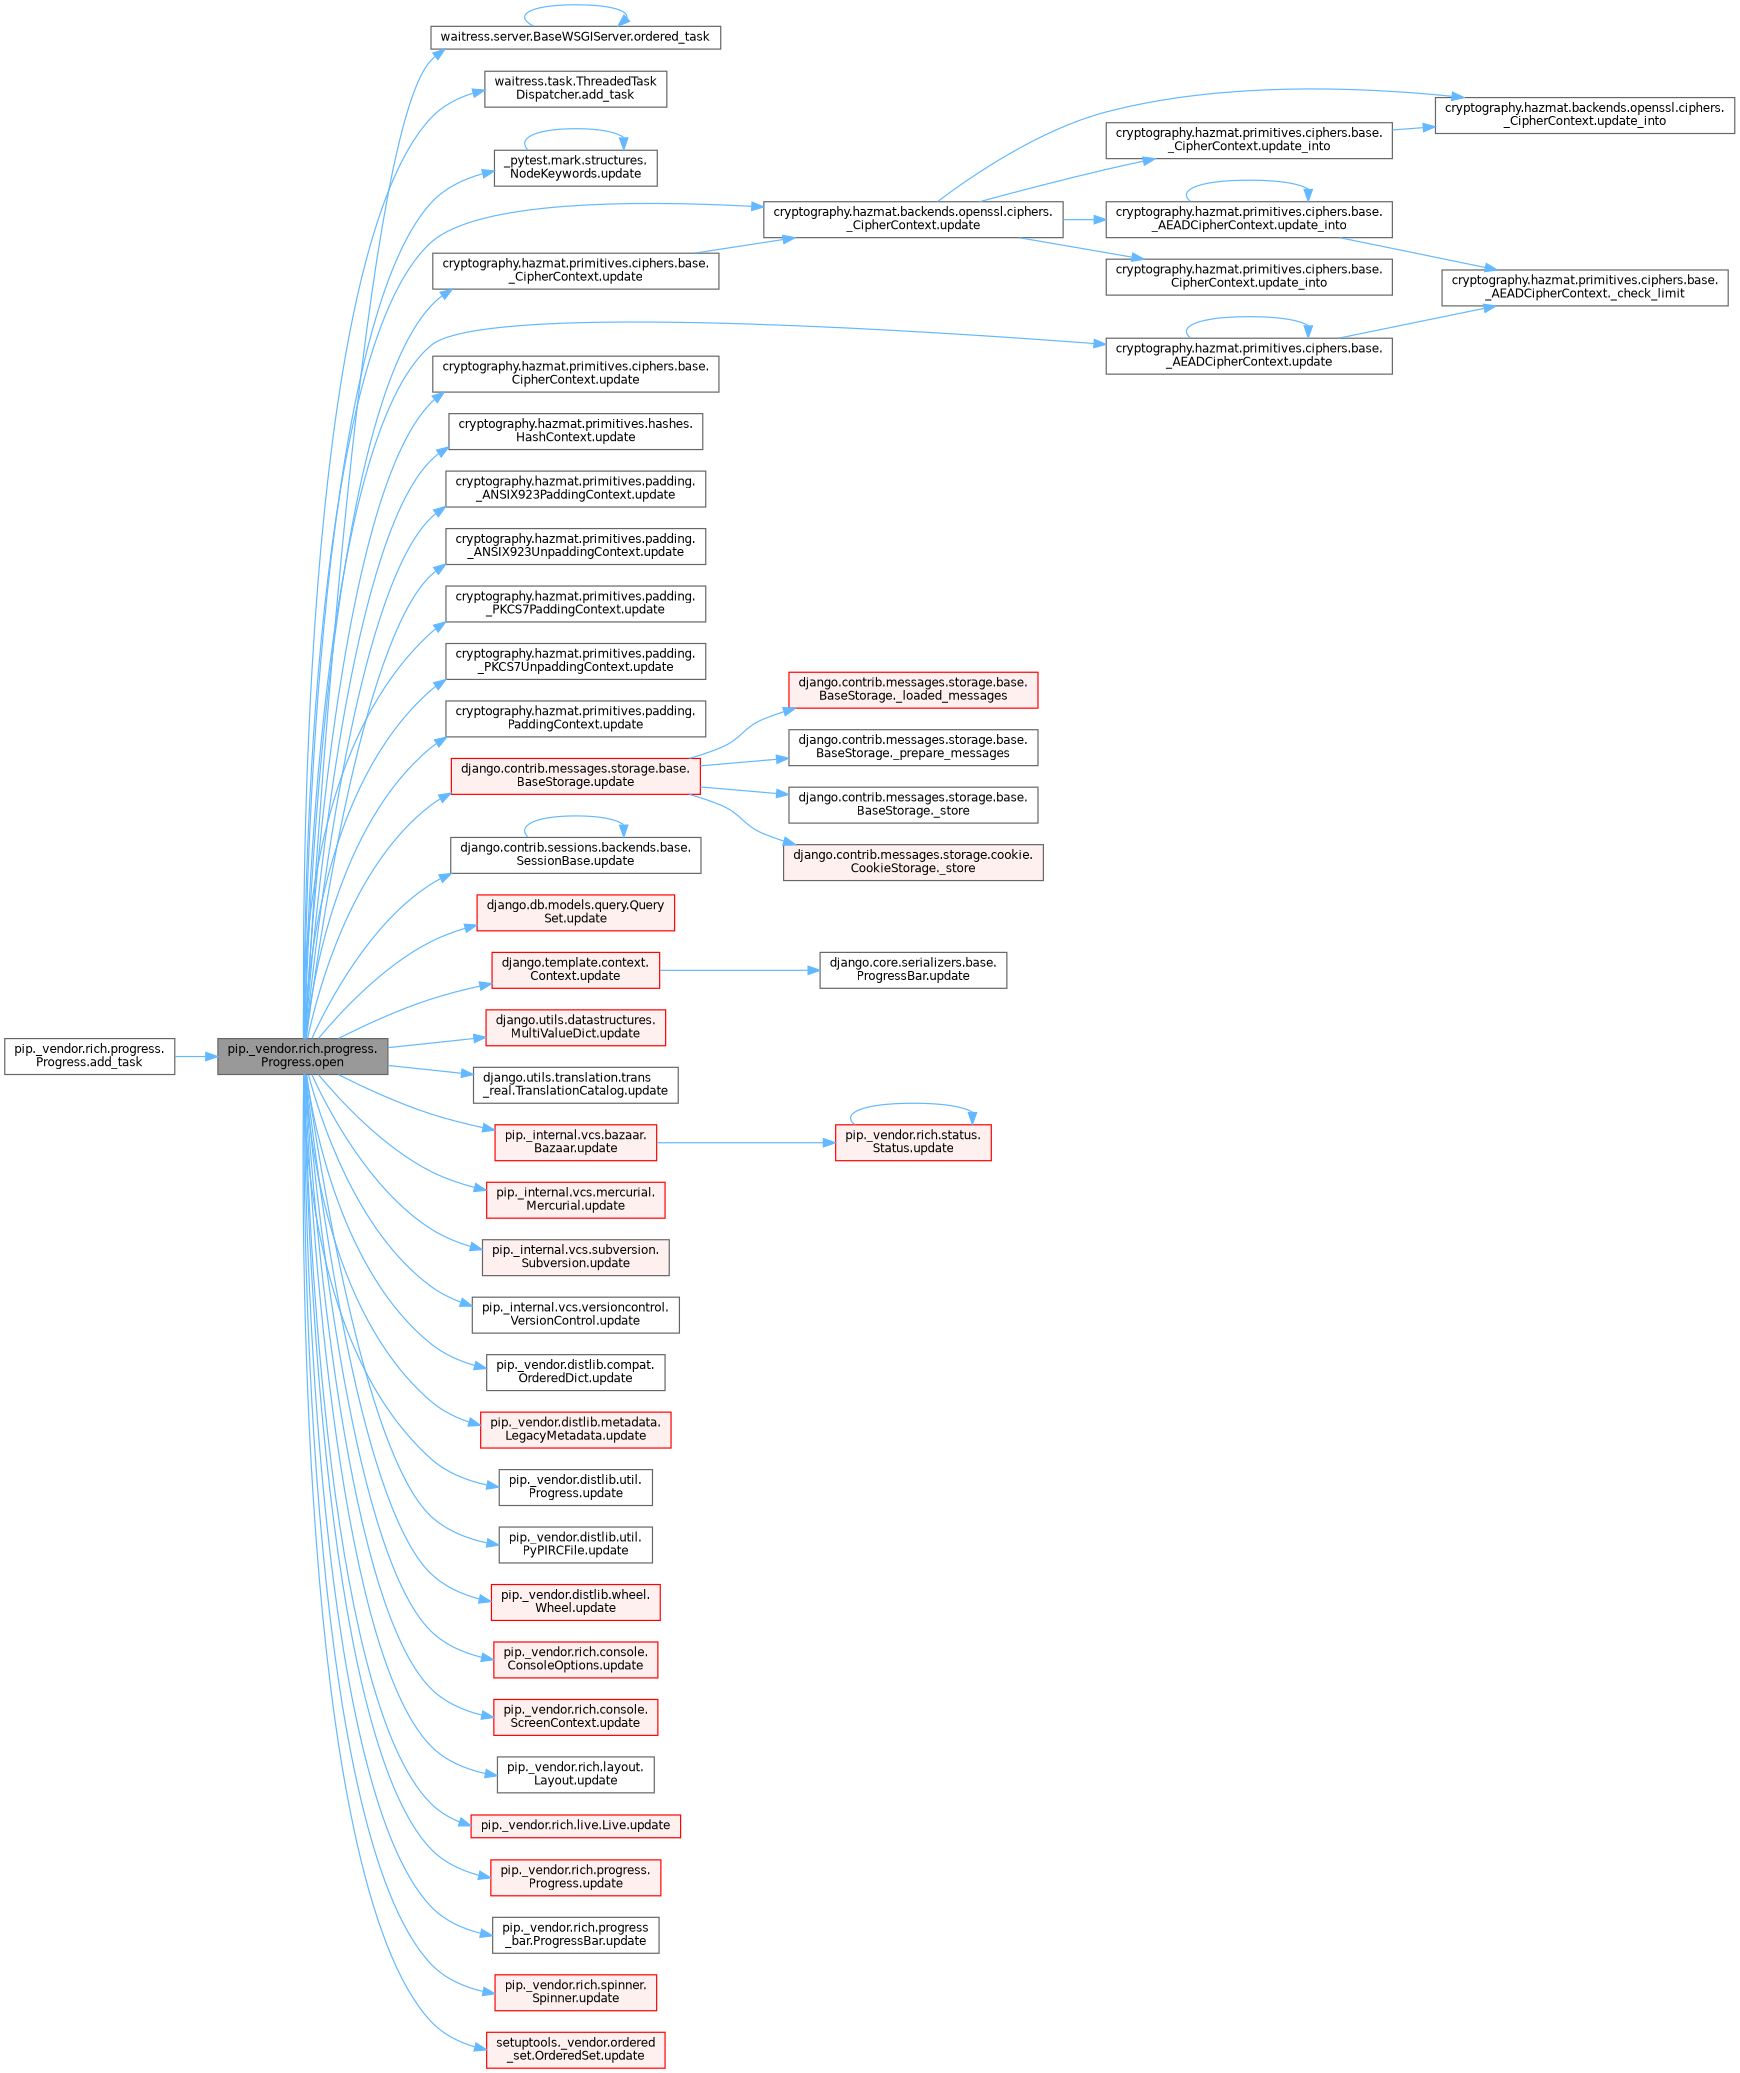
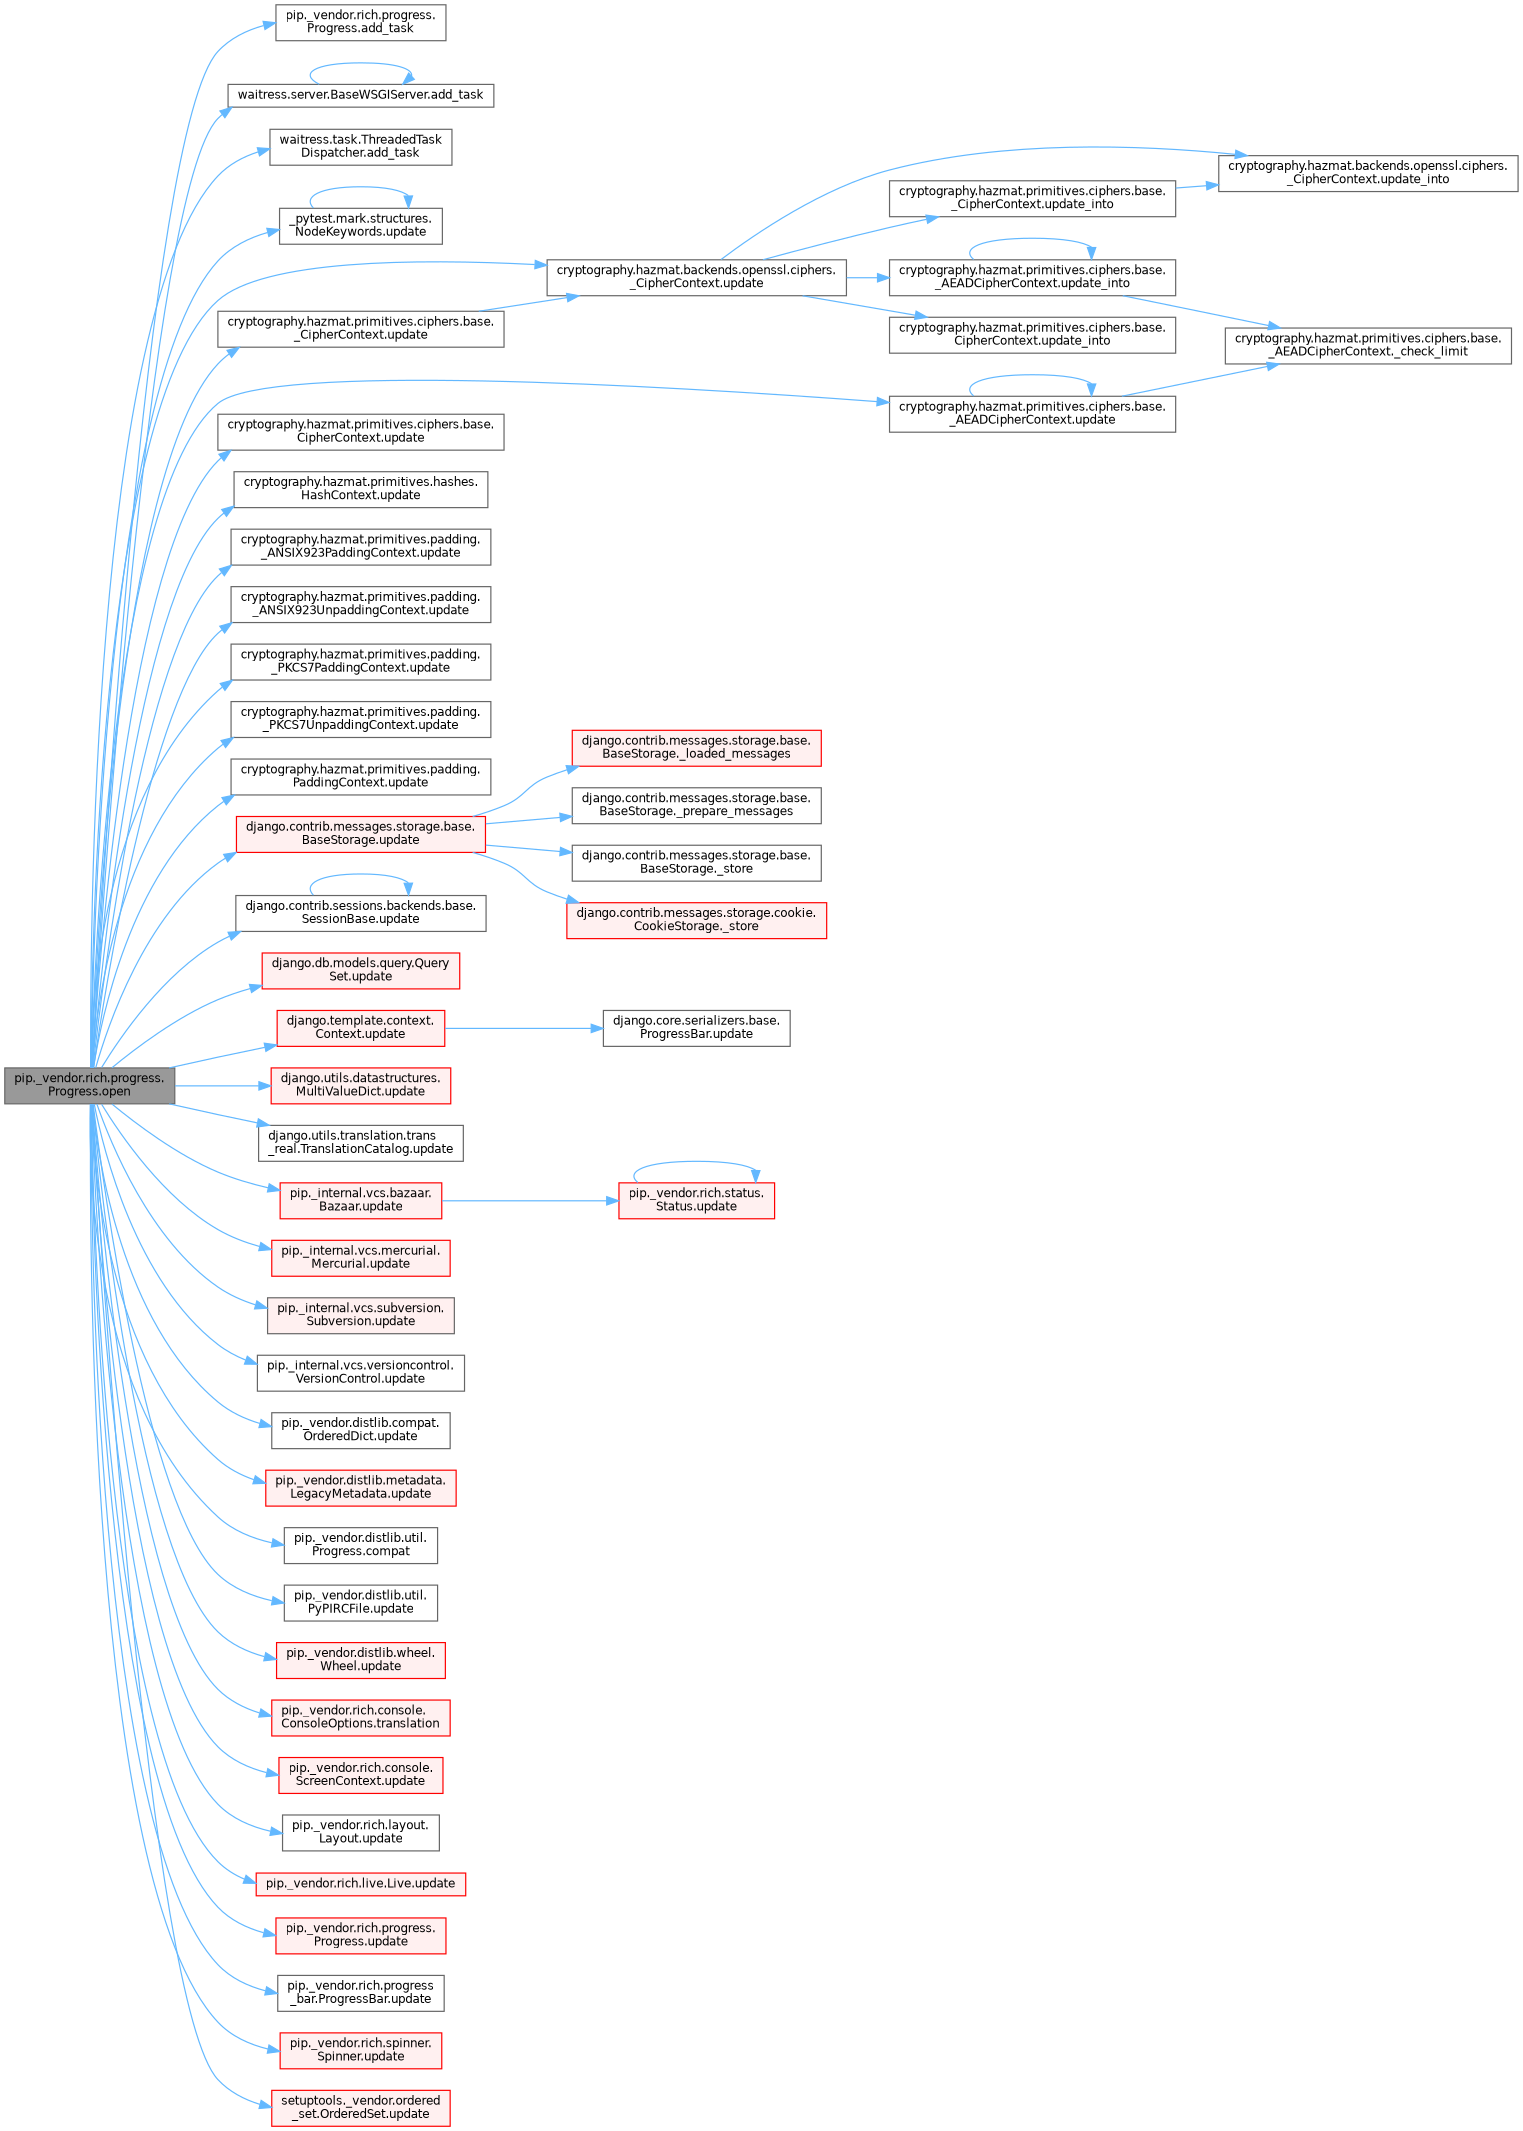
  digraph {
    rankdir=LR
    node [color=grey40 fillcolor=white fontname=Helvetica fontsize=10 shape=box style=filled]
    edge [color=steelblue1 fontname=Helvetica fontsize=10 labelfontname=Helvetica labelfontsize=10 style=solid]
    n1 [color=gray40 fillcolor=grey60 fontcolor=black height=0.2 label="pip._vendor.rich.progress.\lProgress.open" width=0.4]
    n2 [height=0.2 label="pip._vendor.rich.progress.\lProgress.add_task" width=0.4]
-   n3 [height=0.2 label="waitress.server.BaseWSGIServer.ordered_task" width=0.4]
+   n3 [height=0.2 label="waitress.server.BaseWSGIServer.add_task" width=0.4]
    n4 [height=0.2 label="waitress.task.ThreadedTask\lDispatcher.add_task" width=0.4]
    n5 [height=0.2 label="_pytest.mark.structures.\lNodeKeywords.update" width=0.4]
    n6 [height=0.2 label="cryptography.hazmat.backends.openssl.ciphers.\l_CipherContext.update" width=0.4]
    n7 [height=0.2 label="cryptography.hazmat.primitives.ciphers.base.\l_AEADCipherContext.update" width=0.4]
    n8 [height=0.2 label="cryptography.hazmat.primitives.ciphers.base.\l_CipherContext.update" width=0.4]
    n9 [height=0.2 label="cryptography.hazmat.primitives.ciphers.base.\lCipherContext.update" width=0.4]
    n10 [height=0.2 label="cryptography.hazmat.primitives.hashes.\lHashContext.update" width=0.4]
    n11 [height=0.2 label="cryptography.hazmat.primitives.padding.\l_ANSIX923PaddingContext.update" width=0.4]
    n12 [height=0.2 label="cryptography.hazmat.primitives.padding.\l_ANSIX923UnpaddingContext.update" width=0.4]
    n13 [height=0.2 label="cryptography.hazmat.primitives.padding.\l_PKCS7PaddingContext.update" width=0.4]
    n14 [height=0.2 label="cryptography.hazmat.primitives.padding.\l_PKCS7UnpaddingContext.update" width=0.4]
    n15 [height=0.2 label="cryptography.hazmat.primitives.padding.\lPaddingContext.update" width=0.4]
    n16 [color=red fillcolor="#FFF0F0" height=0.2 label="django.contrib.messages.storage.base.\lBaseStorage.update" width=0.4]
    n17 [height=0.2 label="django.contrib.sessions.backends.base.\lSessionBase.update" width=0.4]
    n18 [color=red fillcolor="#FFF0F0" height=0.2 label="django.db.models.query.Query\lSet.update" width=0.4]
    n19 [color=red fillcolor="#FFF0F0" height=0.2 label="django.template.context.\lContext.update" width=0.4]
    n20 [color=red fillcolor="#FFF0F0" height=0.2 label="django.utils.datastructures.\lMultiValueDict.update" width=0.4]
    n21 [height=0.2 label="django.utils.translation.trans\l_real.TranslationCatalog.update" width=0.4]
    n22 [color=red fillcolor="#FFF0F0" height=0.2 label="pip._internal.vcs.bazaar.\lBazaar.update" width=0.4]
    n23 [color=red fillcolor="#FFF0F0" height=0.2 label="pip._internal.vcs.mercurial.\lMercurial.update" width=0.4]
    n24 [fillcolor="#FFF0F0" height=0.2 label="pip._internal.vcs.subversion.\lSubversion.update" width=0.4]
    n25 [height=0.2 label="pip._internal.vcs.versioncontrol.\lVersionControl.update" width=0.4]
    n26 [height=0.2 label="pip._vendor.distlib.compat.\lOrderedDict.update" width=0.4]
    n27 [color=red fillcolor="#FFF0F0" height=0.2 label="pip._vendor.distlib.metadata.\lLegacyMetadata.update" width=0.4]
-   n28 [height=0.2 label="pip._vendor.distlib.util.\lProgress.update" width=0.4]
+   n28 [height=0.2 label="pip._vendor.distlib.util.\lProgress.compat" width=0.4]
    n29 [height=0.2 label="pip._vendor.distlib.util.\lPyPIRCFile.update" width=0.4]
    n30 [color=red fillcolor="#FFF0F0" height=0.2 label="pip._vendor.distlib.wheel.\lWheel.update" width=0.4]
-   n31 [color=red fillcolor="#FFF0F0" height=0.2 label="pip._vendor.rich.console.\lConsoleOptions.update" width=0.4]
+   n31 [color=red fillcolor="#FFF0F0" height=0.2 label="pip._vendor.rich.console.\lConsoleOptions.translation" width=0.4]
    n32 [color=red fillcolor="#FFF0F0" height=0.2 label="pip._vendor.rich.console.\lScreenContext.update" width=0.4]
    n33 [height=0.2 label="pip._vendor.rich.layout.\lLayout.update" width=0.4]
    n34 [color=red fillcolor="#FFF0F0" height=0.2 label="pip._vendor.rich.live.Live.update" width=0.4]
    n35 [color=red fillcolor="#FFF0F0" height=0.2 label="pip._vendor.rich.progress.\lProgress.update" width=0.4]
    n36 [height=0.2 label="pip._vendor.rich.progress\l_bar.ProgressBar.update" width=0.4]
    n37 [color=red fillcolor="#FFF0F0" height=0.2 label="pip._vendor.rich.spinner.\lSpinner.update" width=0.4]
    n38 [color=red fillcolor="#FFF0F0" height=0.2 label="setuptools._vendor.ordered\l_set.OrderedSet.update" width=0.4]
    n39 [height=0.2 label="cryptography.hazmat.backends.openssl.ciphers.\l_CipherContext.update_into" width=0.4]
    n40 [height=0.2 label="cryptography.hazmat.primitives.ciphers.base.\l_AEADCipherContext.update_into" width=0.4]
    n41 [height=0.2 label="cryptography.hazmat.primitives.ciphers.base.\l_CipherContext.update_into" width=0.4]
    n42 [height=0.2 label="cryptography.hazmat.primitives.ciphers.base.\lCipherContext.update_into" width=0.4]
    n43 [height=0.2 label="cryptography.hazmat.primitives.ciphers.base.\l_AEADCipherContext._check_limit" width=0.4]
    n44 [color=red fillcolor="#FFF0F0" height=0.2 label="django.contrib.messages.storage.base.\lBaseStorage._loaded_messages" width=0.4]
    n45 [height=0.2 label="django.contrib.messages.storage.base.\lBaseStorage._prepare_messages" width=0.4]
    n46 [height=0.2 label="django.contrib.messages.storage.base.\lBaseStorage._store" width=0.4]
-   n47 [fillcolor="#FFF0F0" height=0.2 label="django.contrib.messages.storage.cookie.\lCookieStorage._store" width=0.4]
+   n47 [color=red fillcolor="#FFF0F0" height=0.2 label="django.contrib.messages.storage.cookie.\lCookieStorage._store" width=0.4]
    n48 [height=0.2 label="django.core.serializers.base.\lProgressBar.update" width=0.4]
    n49 [color=red fillcolor="#FFF0F0" height=0.2 label="pip._vendor.rich.status.\lStatus.update" width=0.4]
-   n2 -> n1
+   n1 -> n2
    n1 -> n3
    n1 -> n4
    n1 -> n5
    n1 -> n6
    n1 -> n7
    n1 -> n8
    n1 -> n9
    n1 -> n10
    n1 -> n11
    n1 -> n12
    n1 -> n13
    n1 -> n14
    n1 -> n15
    n1 -> n16
    n1 -> n17
    n1 -> n18
    n1 -> n19
    n1 -> n20
    n1 -> n21
    n1 -> n22
    n1 -> n23
    n1 -> n24
    n1 -> n25
    n1 -> n26
    n1 -> n27
    n1 -> n28
    n1 -> n29
    n1 -> n30
    n1 -> n31
    n1 -> n32
    n1 -> n33
    n1 -> n34
    n1 -> n35
    n1 -> n36
    n1 -> n37
    n1 -> n38
    n3 -> n3
    n5 -> n5
    n6 -> n39
    n6 -> n40
    n6 -> n41
    n6 -> n42
    n7 -> n7
    n7 -> n43
    n8 -> n6
    n16 -> n44
    n16 -> n45
    n16 -> n46
    n16 -> n47
    n17 -> n17
    n19 -> n48
    n22 -> n49
    n40 -> n40
    n40 -> n43
    n41 -> n39
    n49 -> n49
  }
